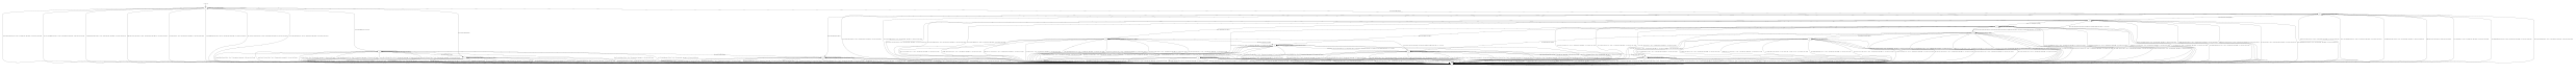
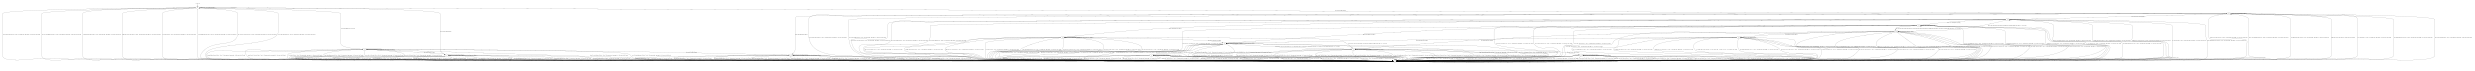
  digraph {
    fontname="Source Code Pro"
    node [fontname="Source Code Pro"]
    edge [fontname="Source Code Pro"]
    n1 [label=s5]
    n2 [label=s4]
    n3 [label=s7]
    n4 [label=s9]
    n5 [label=s14]
    n6 [label=s8]
    n7 [label=s13]
    n8 [label=s0]
    n9 [label=s1]
    n10 [label=s2]
    n11 [label=s10]
    n12 [label=s3]
    n13 [label=s11]
    n14 [label=s6]
    n15 [label=s12]
    __start0 [height=0 shape=none width=0]
    n1 -> n1 [label="ApplicationDataEmpty/Empty"]
    n1 -> n2 [label="HeartbeatRequest/Finished"]
    n1 -> n3 [label="ServerHelloDHE/Empty"]
    n1 -> n4 [label="ServerHelloRSA/Empty"]
    n1 -> n5 [label="ApplicationData/Alert Fatal (Unexpected message) & ConnectionClosed"]
    n1 -> n5 [label="CertificateRequest/Alert Fatal (Unexpected message) & ConnectionClosed"]
    n1 -> n5 [label="ChangeCipherSpec/Alert Fatal (Unexpected message) & ConnectionClosed"]
    n1 -> n5 [label="EmptyCertificate/Alert Fatal (Unexpected message) & ConnectionClosed"]
    n1 -> n5 [label="Finished/Alert Fatal (Unexpected message) & ConnectionClosed"]
    n1 -> n5 [label="HeartbeatResponse/Alert Fatal (Unexpected message) & ConnectionClosed"]
    n1 -> n5 [label="ServerCertificate/Alert Fatal (Unexpected message) & ConnectionClosed"]
    n1 -> n5 [label="ServerHelloDone/Alert Fatal (Unexpected message) & ConnectionClosed"]
    n2 -> n2 [label="ApplicationDataEmpty/Empty"]
    n2 -> n2 [label="HeartbeatRequest/Empty"]
    n2 -> n3 [label="ServerHelloDHE/Empty"]
    n2 -> n5 [label="ApplicationData/Alert Fatal (Unexpected message) & ConnectionClosed"]
    n2 -> n5 [label="CertificateRequest/Alert Fatal (Unexpected message) & ConnectionClosed"]
    n2 -> n5 [label="ChangeCipherSpec/Alert Fatal (Unexpected message) & ConnectionClosed"]
    n2 -> n5 [label="EmptyCertificate/Alert Fatal (Unexpected message) & ConnectionClosed"]
    n2 -> n5 [label="Finished/Alert Fatal (Unexpected message) & ConnectionClosed"]
    n2 -> n5 [label="HeartbeatResponse/Alert Fatal (Unexpected message) & ConnectionClosed"]
    n2 -> n5 [label="ServerCertificate/Alert Fatal (Unexpected message) & ConnectionClosed"]
    n2 -> n5 [label="ServerHelloDone/Alert Fatal (Unexpected message) & ConnectionClosed"]
    n2 -> n6 [label="ServerHelloRSA/Empty"]
    n3 -> n3 [label="ApplicationDataEmpty/Empty"]
    n3 -> n3 [label="HeartbeatRequest/Empty"]
    n3 -> n5 [label="ApplicationData/Alert Fatal (Unexpected message) & ConnectionClosed"]
    n3 -> n5 [label="CertificateRequest/Alert Fatal (Unexpected message) & ConnectionClosed"]
    n3 -> n5 [label="ChangeCipherSpec/Alert Fatal (Unexpected message) & ConnectionClosed"]
    n3 -> n5 [label="EmptyCertificate/Alert2.71ConnectionClosed"]
    n3 -> n5 [label="Finished/Alert Fatal (Unexpected message) & ConnectionClosed"]
    n3 -> n5 [label="HeartbeatResponse/Alert Fatal (Unexpected message) & ConnectionClosed"]
    n3 -> n5 [label="ServerHelloDHE/Alert Fatal (Unexpected message) & ConnectionClosed"]
    n3 -> n5 [label="ServerHelloDone/Alert Fatal (Unexpected message) & ConnectionClosed"]
    n3 -> n5 [label="ServerHelloRSA/Alert Fatal (Unexpected message) & ConnectionClosed"]
    n4 -> n4 [label="ApplicationDataEmpty/Empty"]
    n4 -> n5 [label="ApplicationData/Alert Fatal (Unexpected message) & ConnectionClosed"]
    n4 -> n5 [label="CertificateRequest/Alert Fatal (Unexpected message) & ConnectionClosed"]
    n4 -> n5 [label="ChangeCipherSpec/Alert Fatal (Unexpected message) & ConnectionClosed"]
    n4 -> n5 [label="EmptyCertificate/Alert2.71ConnectionClosed"]
    n4 -> n5 [label="Finished/Alert Fatal (Unexpected message) & ConnectionClosed"]
    n4 -> n5 [label="HeartbeatResponse/Alert Fatal (Unexpected message) & ConnectionClosed"]
    n4 -> n5 [label="ServerHelloDHE/Alert Fatal (Unexpected message) & ConnectionClosed"]
    n4 -> n5 [label="ServerHelloDone/Alert Fatal (Unexpected message) & ConnectionClosed"]
    n4 -> n5 [label="ServerHelloRSA/Alert Fatal (Unexpected message) & ConnectionClosed"]
    n4 -> n6 [label="HeartbeatRequest/Empty"]
    n4 -> n7 [label="ServerCertificate/Empty"]
    n5 -> n5 [label="ApplicationData/ConnectionClosed"]
    n5 -> n5 [label="ApplicationDataEmpty/ConnectionClosed"]
    n5 -> n5 [label="CertificateRequest/ConnectionClosed"]
    n5 -> n5 [label="ChangeCipherSpec/ConnectionClosed"]
    n5 -> n5 [label="EmptyCertificate/ConnectionClosed"]
    n5 -> n5 [label="Finished/ConnectionClosed"]
    n5 -> n5 [label="HeartbeatRequest/ConnectionClosed"]
    n5 -> n5 [label="HeartbeatResponse/ConnectionClosed"]
    n5 -> n5 [label="ServerCertificate/ConnectionClosed"]
    n5 -> n5 [label="ServerHelloDHE/ConnectionClosed"]
    n5 -> n5 [label="ServerHelloDone/ConnectionClosed"]
    n5 -> n5 [label="ServerHelloRSA/ConnectionClosed"]
    n6 -> n5 [label="ApplicationData/Alert Fatal (Unexpected message) & ConnectionClosed"]
    n6 -> n5 [label="CertificateRequest/Alert Fatal (Unexpected message) & ConnectionClosed"]
    n6 -> n5 [label="ChangeCipherSpec/Alert Fatal (Unexpected message) & ConnectionClosed"]
    n6 -> n5 [label="EmptyCertificate/Alert2.71ConnectionClosed"]
    n6 -> n5 [label="Finished/Alert Fatal (Unexpected message) & ConnectionClosed"]
    n6 -> n5 [label="HeartbeatResponse/Alert Fatal (Unexpected message) & ConnectionClosed"]
    n6 -> n5 [label="ServerHelloDHE/Alert Fatal (Unexpected message) & ConnectionClosed"]
    n6 -> n5 [label="ServerHelloDone/Alert Fatal (Unexpected message) & ConnectionClosed"]
    n6 -> n5 [label="ServerHelloRSA/Alert Fatal (Unexpected message) & ConnectionClosed"]
    n6 -> n6 [label="ApplicationDataEmpty/Empty"]
    n6 -> n6 [label="HeartbeatRequest/Empty"]
    n7 -> n5 [label="ApplicationData/Alert Fatal (Unexpected message) & ConnectionClosed"]
    n7 -> n5 [label="ChangeCipherSpec/Alert Fatal (Unexpected message) & ConnectionClosed"]
    n7 -> n5 [label="EmptyCertificate/Alert Fatal (Unexpected message) & ConnectionClosed"]
    n7 -> n5 [label="Finished/Alert Fatal (Unexpected message) & ConnectionClosed"]
    n7 -> n5 [label="HeartbeatResponse/Alert Fatal (Unexpected message) & ConnectionClosed"]
    n7 -> n5 [label="ServerCertificate/Alert Fatal (Unexpected message) & ConnectionClosed"]
    n7 -> n5 [label="ServerHelloDHE/Alert Fatal (Unexpected message) & ConnectionClosed"]
    n7 -> n5 [label="ServerHelloRSA/Alert Fatal (Unexpected message) & ConnectionClosed"]
    n7 -> n7 [label="ApplicationDataEmpty/Empty"]
    n7 -> n12 [label="CertificateRequest/Empty"]
    n7 -> n13 [label="ServerHelloDone/HandshakeClientKeyExchangeChangeCipherSpec & Finished"]
    n7 -> n15 [label="HeartbeatRequest/Empty"]
    n8 -> n5 [label="ApplicationData/Alert Fatal (Unexpected message) & ConnectionClosed"]
    n8 -> n5 [label="CertificateRequest/Alert Fatal (Unexpected message) & ConnectionClosed"]
    n8 -> n5 [label="ChangeCipherSpec/Alert Fatal (Unexpected message) & ConnectionClosed"]
    n8 -> n5 [label="EmptyCertificate/Alert Fatal (Unexpected message) & ConnectionClosed"]
    n8 -> n5 [label="Finished/Alert Fatal (Internal error) & ConnectionClosed"]
    n8 -> n5 [label="HeartbeatResponse/Alert Fatal (Unexpected message) & ConnectionClosed"]
    n8 -> n5 [label="ServerCertificate/Alert Fatal (Unexpected message) & ConnectionClosed"]
    n8 -> n5 [label="ServerHelloDHE/Alert Fatal (Unexpected message) & ConnectionClosed"]
    n8 -> n5 [label="ServerHelloDone/Alert Fatal (Unexpected message) & ConnectionClosed"]
    n8 -> n5 [label="ServerHelloRSA/Alert Fatal (Unexpected message) & ConnectionClosed"]
    n8 -> n8 [label="ApplicationDataEmpty/Empty"]
    n8 -> n8 [label="HeartbeatRequest/Empty"]
    n9 -> n5 [label="ApplicationData/Alert Fatal (Unexpected message) & ConnectionClosed"]
    n9 -> n5 [label="CertificateRequest/Alert Fatal (Unexpected message) & ConnectionClosed"]
    n9 -> n5 [label="ChangeCipherSpec/Alert Fatal (Unexpected message) & ConnectionClosed"]
    n9 -> n5 [label="EmptyCertificate/Alert Fatal (Unexpected message) & ConnectionClosed"]
    n9 -> n5 [label="Finished/Alert Fatal (Unexpected message) & ConnectionClosed"]
    n9 -> n5 [label="HeartbeatResponse/Alert Fatal (Unexpected message) & ConnectionClosed"]
    n9 -> n5 [label="ServerCertificate/Alert Fatal (Unexpected message) & ConnectionClosed"]
    n9 -> n5 [label="ServerHelloDHE/Alert Fatal (Unexpected message) & ConnectionClosed"]
    n9 -> n5 [label="ServerHelloDone/Alert Fatal (Unexpected message) & ConnectionClosed"]
    n9 -> n5 [label="ServerHelloRSA/Alert Fatal (Unexpected message) & ConnectionClosed"]
    n9 -> n9 [label="ApplicationDataEmpty/Empty"]
    n9 -> n9 [label="HeartbeatRequest/Empty"]
    n10 -> n5 [label="ApplicationData/Alert Fatal (Unexpected message) & ConnectionClosed"]
    n10 -> n5 [label="CertificateRequest/Alert Fatal (Unexpected message) & ConnectionClosed"]
    n10 -> n5 [label="ChangeCipherSpec/Alert Fatal (Unexpected message) & ConnectionClosed"]
    n10 -> n5 [label="EmptyCertificate/Alert Fatal (Unexpected message) & ConnectionClosed"]
    n10 -> n5 [label="Finished/Alert Fatal (Unexpected message) & ConnectionClosed"]
    n10 -> n5 [label="HeartbeatResponse/Alert Fatal (Unexpected message) & ConnectionClosed"]
    n10 -> n5 [label="ServerCertificate/Alert Fatal (Unexpected message) & ConnectionClosed"]
    n10 -> n5 [label="ServerHelloDHE/Alert Fatal (Unexpected message) & ConnectionClosed"]
    n10 -> n5 [label="ServerHelloRSA/Alert Fatal (Unexpected message) & ConnectionClosed"]
    n10 -> n10 [label="ApplicationDataEmpty/Empty"]
    n10 -> n10 [label="HeartbeatRequest/Empty"]
    n10 -> n11 [label="ServerHelloDone/HandshakeCertificateHandshakeClientKeyExchangeHandshakeCertificateVerifyChangeCipherSpec & Finished"]
    n11 -> n5 [label="ApplicationData/Alert Fatal (Unexpected message) & ConnectionClosed"]
    n11 -> n5 [label="CertificateRequest/Alert Fatal (Unexpected message) & ConnectionClosed"]
    n11 -> n5 [label="EmptyCertificate/Alert Fatal (Unexpected message) & ConnectionClosed"]
    n11 -> n5 [label="Finished/Alert Fatal (Unexpected message) & ConnectionClosed"]
    n11 -> n5 [label="HeartbeatResponse/Alert Fatal (Unexpected message) & ConnectionClosed"]
    n11 -> n5 [label="ServerCertificate/Alert Fatal (Unexpected message) & ConnectionClosed"]
    n11 -> n5 [label="ServerHelloDHE/Alert Fatal (Unexpected message) & ConnectionClosed"]
    n11 -> n5 [label="ServerHelloDone/Alert Fatal (Unexpected message) & ConnectionClosed"]
    n11 -> n5 [label="ServerHelloRSA/Alert Fatal (Unexpected message) & ConnectionClosed"]
    n11 -> n8 [label="ChangeCipherSpec/Empty"]
    n11 -> n11 [label="ApplicationDataEmpty/Empty"]
    n11 -> n11 [label="HeartbeatRequest/Empty"]
    n12 -> n5 [label="ApplicationData/Alert Fatal (Unexpected message) & ConnectionClosed"]
    n12 -> n5 [label="CertificateRequest/Alert Fatal (Unexpected message) & ConnectionClosed"]
    n12 -> n5 [label="ChangeCipherSpec/Alert Fatal (Unexpected message) & ConnectionClosed"]
    n12 -> n5 [label="EmptyCertificate/Alert Fatal (Unexpected message) & ConnectionClosed"]
    n12 -> n5 [label="Finished/Alert Fatal (Unexpected message) & ConnectionClosed"]
    n12 -> n5 [label="HeartbeatResponse/Alert Fatal (Unexpected message) & ConnectionClosed"]
    n12 -> n5 [label="ServerCertificate/Alert Fatal (Unexpected message) & ConnectionClosed"]
    n12 -> n5 [label="ServerHelloDHE/Alert Fatal (Unexpected message) & ConnectionClosed"]
    n12 -> n5 [label="ServerHelloRSA/Alert Fatal (Unexpected message) & ConnectionClosed"]
    n12 -> n10 [label="HeartbeatRequest/Empty"]
    n12 -> n12 [label="ApplicationDataEmpty/Empty"]
    n12 -> n13 [label="ServerHelloDone/HandshakeCertificateHandshakeClientKeyExchangeHandshakeCertificateVerifyChangeCipherSpec & Finished"]
    n13 -> n5 [label="ApplicationData/Alert Fatal (Unexpected message) & ConnectionClosed"]
    n13 -> n5 [label="CertificateRequest/Alert Fatal (Unexpected message) & ConnectionClosed"]
    n13 -> n5 [label="EmptyCertificate/Alert Fatal (Unexpected message) & ConnectionClosed"]
    n13 -> n5 [label="Finished/Alert Fatal (Unexpected message) & ConnectionClosed"]
    n13 -> n5 [label="HeartbeatResponse/Alert Fatal (Unexpected message) & ConnectionClosed"]
    n13 -> n5 [label="ServerCertificate/Alert Fatal (Unexpected message) & ConnectionClosed"]
    n13 -> n5 [label="ServerHelloDHE/Alert Fatal (Unexpected message) & ConnectionClosed"]
    n13 -> n5 [label="ServerHelloDone/Alert Fatal (Unexpected message) & ConnectionClosed"]
    n13 -> n5 [label="ServerHelloRSA/Alert Fatal (Unexpected message) & ConnectionClosed"]
    n13 -> n11 [label="HeartbeatRequest/Empty"]
    n13 -> n13 [label="ApplicationDataEmpty/Empty"]
    n13 -> n14 [label="ChangeCipherSpec/Empty"]
    n14 -> n5 [label="ApplicationData/Alert Fatal (Unexpected message) & ConnectionClosed"]
    n14 -> n5 [label="CertificateRequest/Alert Fatal (Unexpected message) & ConnectionClosed"]
    n14 -> n5 [label="ChangeCipherSpec/Alert Fatal (Unexpected message) & ConnectionClosed"]
    n14 -> n5 [label="EmptyCertificate/Alert Fatal (Unexpected message) & ConnectionClosed"]
    n14 -> n5 [label="Finished/ApplicationData & Alert Warning (Close notify) & ConnectionClosed"]
    n14 -> n5 [label="HeartbeatResponse/Alert Fatal (Unexpected message) & ConnectionClosed"]
    n14 -> n5 [label="ServerCertificate/Alert Fatal (Unexpected message) & ConnectionClosed"]
    n14 -> n5 [label="ServerHelloDHE/Alert Fatal (Unexpected message) & ConnectionClosed"]
    n14 -> n5 [label="ServerHelloDone/Alert Fatal (Unexpected message) & ConnectionClosed"]
    n14 -> n5 [label="ServerHelloRSA/Alert Fatal (Unexpected message) & ConnectionClosed"]
-   n14 -> n8 [label="HeartbeatRequest/Empty"]
+   n14 -> n10 [label="HeartbeatRequest/Empty"]
    n14 -> n14 [label="ApplicationDataEmpty/Empty"]
    n15 -> n5 [label="ApplicationData/Alert Fatal (Unexpected message) & ConnectionClosed"]
    n15 -> n5 [label="ChangeCipherSpec/Alert Fatal (Unexpected message) & ConnectionClosed"]
    n15 -> n5 [label="EmptyCertificate/Alert Fatal (Unexpected message) & ConnectionClosed"]
    n15 -> n5 [label="Finished/Alert Fatal (Unexpected message) & ConnectionClosed"]
    n15 -> n5 [label="HeartbeatResponse/Alert Fatal (Unexpected message) & ConnectionClosed"]
    n15 -> n5 [label="ServerCertificate/Alert Fatal (Unexpected message) & ConnectionClosed"]
    n15 -> n5 [label="ServerHelloDHE/Alert Fatal (Unexpected message) & ConnectionClosed"]
    n15 -> n5 [label="ServerHelloRSA/Alert Fatal (Unexpected message) & ConnectionClosed"]
    n15 -> n10 [label="CertificateRequest/Empty"]
    n15 -> n11 [label="ServerHelloDone/HandshakeClientKeyExchangeChangeCipherSpec & Finished"]
    n15 -> n15 [label="ApplicationDataEmpty/Empty"]
    n15 -> n15 [label="HeartbeatRequest/Empty"]
    __start0 -> n1
  }
